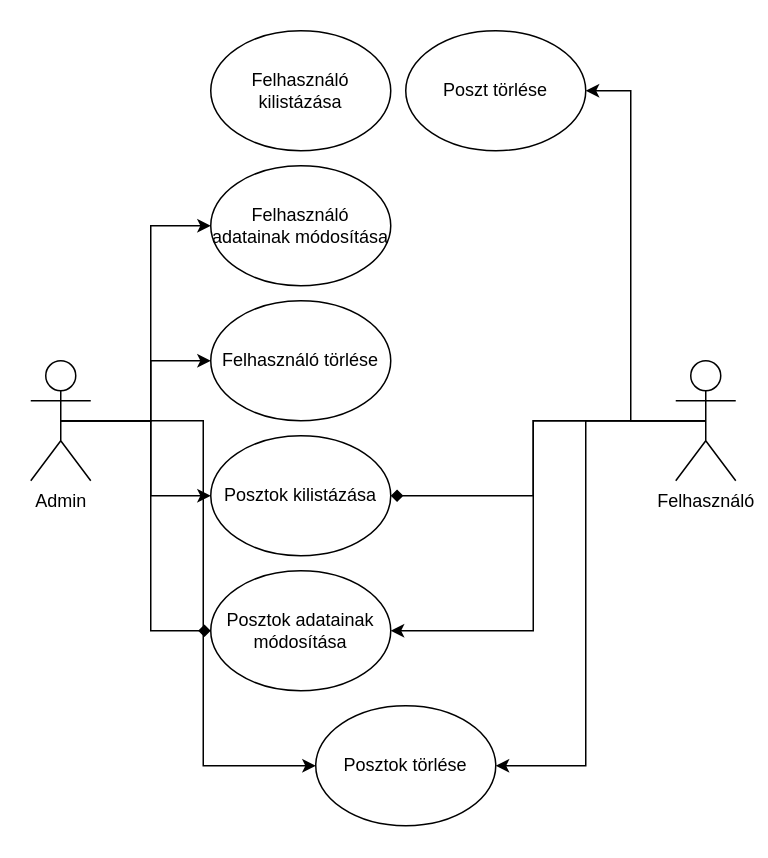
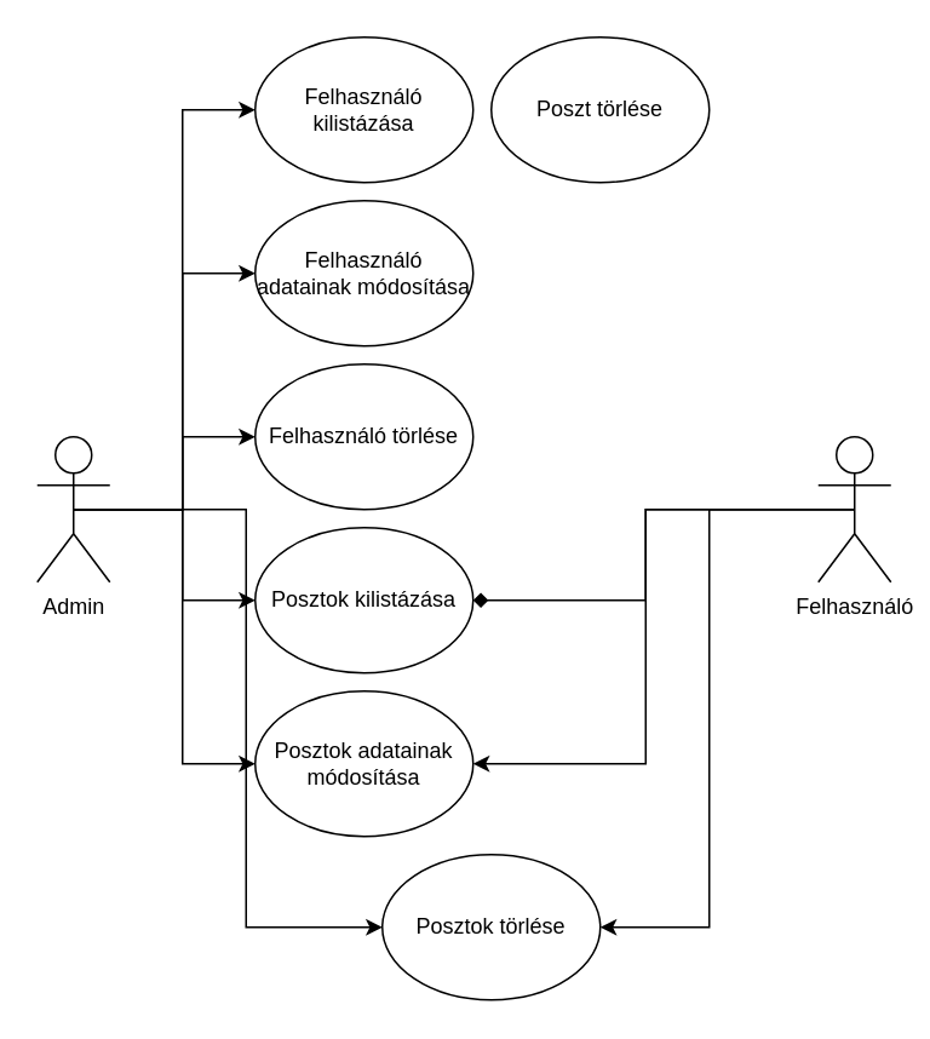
  <mxCell id="0" />
  <mxCell id="1" parent="0" />
+ <mxCell id="2" style="edgeStyle=orthogonalEdgeStyle;rounded=0;orthogonalLoop=1;jettySize=auto;html=1;entryX=0;entryY=0.5;entryDx=0;entryDy=0;" edge="1" parent="1" source="8" target="9"><mxGeometry relative="1" as="geometry" /></mxCell>
  <mxCell id="3" style="edgeStyle=orthogonalEdgeStyle;rounded=0;orthogonalLoop=1;jettySize=auto;html=1;exitX=0.5;exitY=0.5;exitDx=0;exitDy=0;exitPerimeter=0;entryX=0;entryY=0.5;entryDx=0;entryDy=0;" edge="1" parent="1" source="8" target="10"><mxGeometry relative="1" as="geometry" /></mxCell>
  <mxCell id="4" style="edgeStyle=orthogonalEdgeStyle;rounded=0;orthogonalLoop=1;jettySize=auto;html=1;exitX=0.5;exitY=0.5;exitDx=0;exitDy=0;exitPerimeter=0;entryX=0;entryY=0.5;entryDx=0;entryDy=0;" edge="1" parent="1" source="8" target="11"><mxGeometry relative="1" as="geometry" /></mxCell>
  <mxCell id="5" style="edgeStyle=orthogonalEdgeStyle;rounded=0;orthogonalLoop=1;jettySize=auto;html=1;exitX=0.5;exitY=0.5;exitDx=0;exitDy=0;exitPerimeter=0;entryX=0;entryY=0.5;entryDx=0;entryDy=0;" edge="1" parent="1" source="8" target="14"><mxGeometry relative="1" as="geometry" /></mxCell>
- <mxCell id="6" style="edgeStyle=orthogonalEdgeStyle;rounded=0;orthogonalLoop=1;jettySize=auto;html=1;exitX=0.5;exitY=0.5;exitDx=0;exitDy=0;exitPerimeter=0;entryX=0;entryY=0.5;entryDx=0;entryDy=0;endArrow=diamond;" edge="1" parent="1" source="8" target="13"><mxGeometry relative="1" as="geometry" /></mxCell>
+ <mxCell id="6" style="edgeStyle=orthogonalEdgeStyle;rounded=0;orthogonalLoop=1;jettySize=auto;html=1;exitX=0.5;exitY=0.5;exitDx=0;exitDy=0;exitPerimeter=0;entryX=0;entryY=0.5;entryDx=0;entryDy=0;" edge="1" parent="1" source="8" target="13"><mxGeometry relative="1" as="geometry" /></mxCell>
  <mxCell id="7" style="edgeStyle=orthogonalEdgeStyle;rounded=0;orthogonalLoop=1;jettySize=auto;html=1;exitX=0.5;exitY=0.5;exitDx=0;exitDy=0;exitPerimeter=0;entryX=0;entryY=0.5;entryDx=0;entryDy=0;" edge="1" parent="1" source="8" target="12"><mxGeometry relative="1" as="geometry" /></mxCell>
  <mxCell id="8" value="Admin" style="shape=umlActor;verticalLabelPosition=bottom;verticalAlign=top;html=1;outlineConnect=0;overflow=visible;" vertex="1" parent="1"><mxGeometry y="240" width="40" height="80" as="geometry" x="20" /></mxCell>
  <mxCell id="9" value="Felhasználó kilistázása" style="ellipse;whiteSpace=wrap;html=1;" vertex="1" parent="1"><mxGeometry x="140" width="120" height="80" as="geometry" y="20" /></mxCell>
  <mxCell id="10" value="Felhasználó adatainak módosítása" style="ellipse;whiteSpace=wrap;html=1;" vertex="1" parent="1"><mxGeometry x="140" y="110" width="120" height="80" as="geometry" /></mxCell>
  <mxCell id="11" value="Felhasználó törlése" style="ellipse;whiteSpace=wrap;html=1;" vertex="1" parent="1"><mxGeometry x="140" y="200" width="120" height="80" as="geometry" /></mxCell>
  <mxCell id="12" value="Posztok kilistázása" style="ellipse;whiteSpace=wrap;html=1;" vertex="1" parent="1"><mxGeometry x="140" y="290" width="120" height="80" as="geometry" /></mxCell>
  <mxCell id="13" value="Posztok adatainak módosítása" style="ellipse;whiteSpace=wrap;html=1;" vertex="1" parent="1"><mxGeometry x="140" y="380" width="120" height="80" as="geometry" /></mxCell>
  <mxCell id="14" value="Posztok törlése" style="ellipse;whiteSpace=wrap;html=1;" vertex="1" parent="1"><mxGeometry x="210" y="470" width="120" height="80" as="geometry" /></mxCell>
- <mxCell id="15" style="edgeStyle=orthogonalEdgeStyle;rounded=0;orthogonalLoop=1;jettySize=auto;html=1;exitX=0.5;exitY=0.5;exitDx=0;exitDy=0;exitPerimeter=0;entryX=1;entryY=0.5;entryDx=0;entryDy=0;" edge="1" parent="1" source="19" target="20"><mxGeometry relative="1" as="geometry" /></mxCell>
  <mxCell id="16" style="edgeStyle=orthogonalEdgeStyle;rounded=0;orthogonalLoop=1;jettySize=auto;html=1;exitX=0.5;exitY=0.5;exitDx=0;exitDy=0;exitPerimeter=0;entryX=1;entryY=0.5;entryDx=0;entryDy=0;" edge="1" parent="1" source="19" target="13"><mxGeometry relative="1" as="geometry" /></mxCell>
  <mxCell id="17" style="edgeStyle=orthogonalEdgeStyle;rounded=0;orthogonalLoop=1;jettySize=auto;html=1;exitX=0.5;exitY=0.5;exitDx=0;exitDy=0;exitPerimeter=0;entryX=1;entryY=0.5;entryDx=0;entryDy=0;" edge="1" parent="1" source="19" target="14"><mxGeometry relative="1" as="geometry" /></mxCell>
  <mxCell id="18" style="edgeStyle=orthogonalEdgeStyle;rounded=0;orthogonalLoop=1;jettySize=auto;html=1;exitX=0.5;exitY=0.5;exitDx=0;exitDy=0;exitPerimeter=0;entryX=1;entryY=0.5;entryDx=0;entryDy=0;endArrow=diamond;" edge="1" parent="1" source="19" target="12"><mxGeometry relative="1" as="geometry" /></mxCell>
  <mxCell id="19" value="Felhasználó" style="shape=umlActor;verticalLabelPosition=bottom;verticalAlign=top;html=1;outlineConnect=0;" vertex="1" parent="1"><mxGeometry x="450" y="240" width="40" height="80" as="geometry" /></mxCell>
  <mxCell id="20" value="Poszt törlése" style="ellipse;whiteSpace=wrap;html=1;" vertex="1" parent="1"><mxGeometry x="270" width="120" height="80" as="geometry" y="20" /></mxCell>
